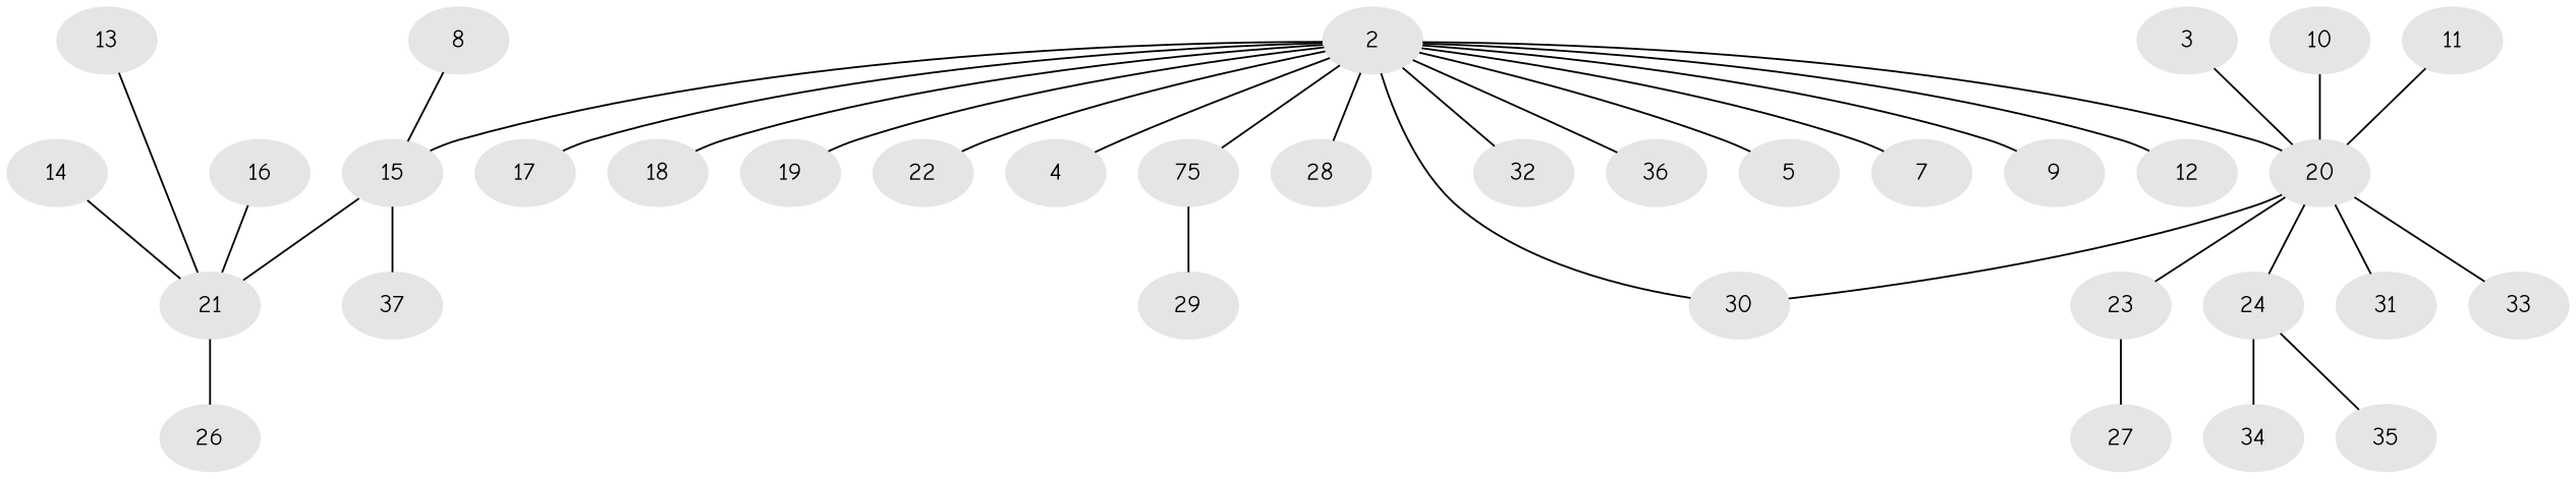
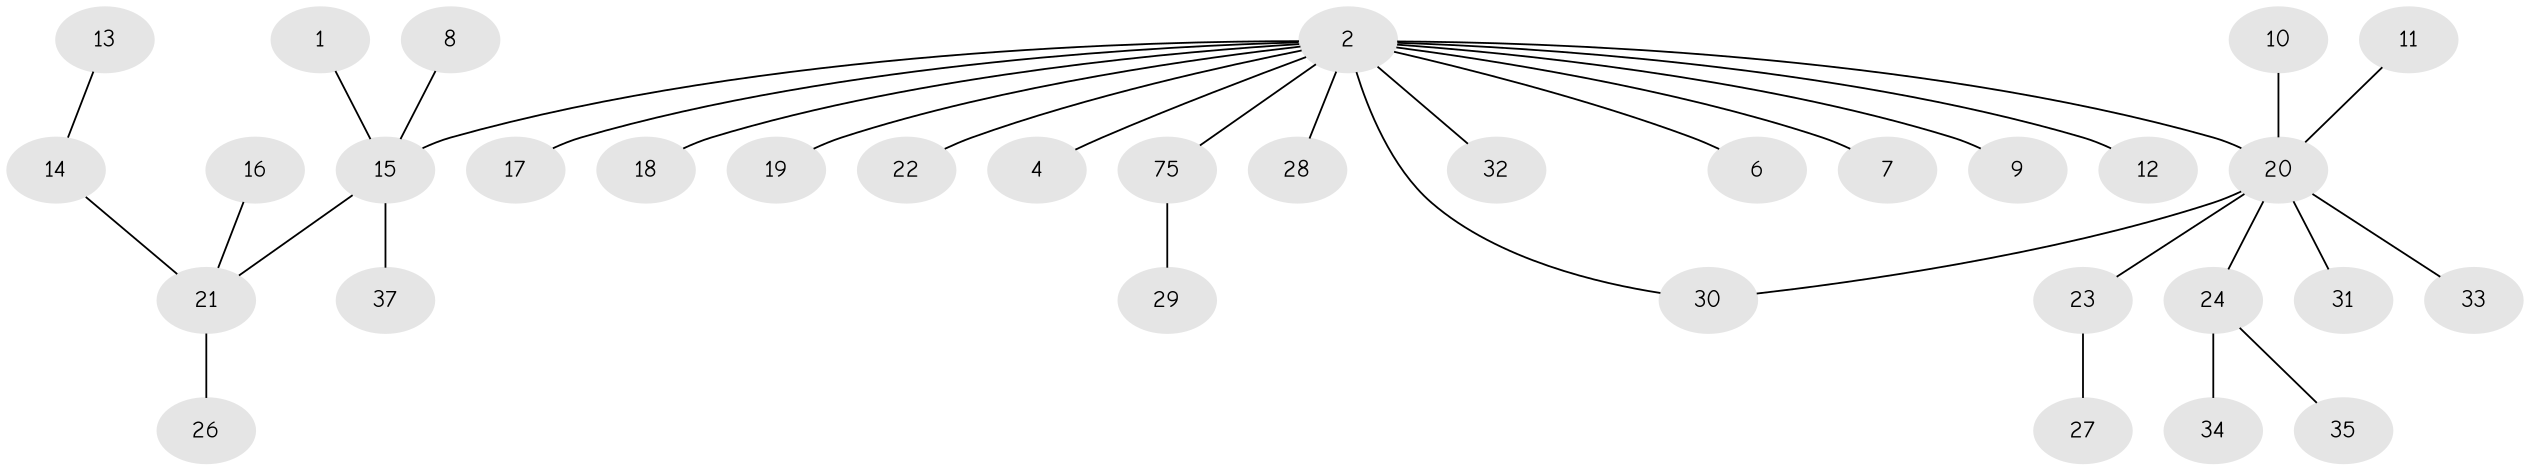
  graph {
    fontname="Comic Neue"
    node [color=gray90 fontname="Comic Neue" style=filled]
    edge [fontname="Comic Neue" weight=1.0]
+   1
    15
    21
    37
    2
    4
-   6 [label=5]
+   6
    7
    9
    12
    17
    18
    19
    20
    22
    n16 [label=75]
    28
    30
    32
-   36
    23
    24
    31
    33
    29
-   3
    8
    10
    11
    13
    26
    14
    16
    27
    34
    35
+   1 -- 15
    15 -- 21
    15 -- 37
    21 -- 26
    2 -- 15
    2 -- 4
    2 -- 6
    2 -- 7
    2 -- 9
    2 -- 12
    2 -- 17
    2 -- 18
    2 -- 19
    2 -- 20
    2 -- 22
    2 -- n16
    2 -- 28
    2 -- 30
    2 -- 32
-   2 -- 36
    20 -- 30
    20 -- 23
    20 -- 24
    20 -- 31
    20 -- 33
    n16 -- 29
    23 -- 27
    24 -- 34
    24 -- 35
-   3 -- 20
    8 -- 15
    10 -- 20
    11 -- 20
-   13 -- 21
+   13 -- 14
    14 -- 21
    16 -- 21
  }
